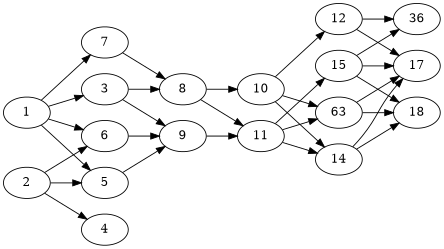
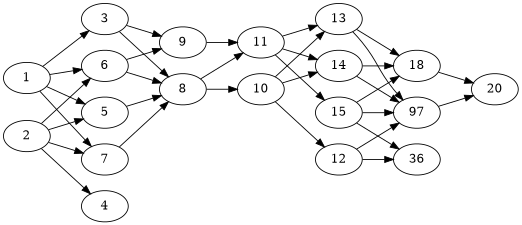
  digraph {
    rankdir=LR
    node [alpha=0.19]
    1 [expect_size=48928768]
    3 [alpha=0.20 expect_size=36462592]
    5 [alpha=0.15 expect_size=11537408]
    6 [alpha=0.01 expect_size=15640576]
    7 [alpha=0.02 expect_size=52406272]
    8 [alpha=0.10 expect_size=12430336]
    9 [alpha=0.11 expect_size=15564800]
    10 [alpha=0.02 expect_size=25260032]
    11 [alpha=0.11 expect_size=46201856]
    2 [alpha=0.08 expect_size=38546432]
    4 [alpha=0.06 expect_size=37611520]
    12 [alpha=0.16 expect_size=44634112]
-   13 [alpha=0.18 expect_size=15275008 label=63]
+   13 [alpha=0.18 expect_size=15275008]
    14 [alpha=0.20 expect_size=14328832]
    15 [alpha=0.06 expect_size=27879424]
    n16 [alpha=0.08 expect_size=14999552 label=36]
-   17 [expect_size=17941504]
+   17 [expect_size=17941504 label=97]
    18 [alpha=0.03 expect_size=22090752]
+   20 [alpha=0.12 expect_size=23794688]
    1 -> 3
    1 -> 5
    1 -> 6
    1 -> 7
    3 -> 8
    3 -> 9
-   5 -> 9
+   5 -> 8
+   6 -> 8
    6 -> 9
    7 -> 8
    8 -> 10
    8 -> 11
    9 -> 11
    10 -> 12
    10 -> 13
    10 -> 14
    11 -> 13
    11 -> 14
    11 -> 15
    2 -> 5
    2 -> 6
+   2 -> 7
    2 -> 4
    12 -> n16
    12 -> 17
    13 -> 17
    13 -> 18
    14 -> 17
    14 -> 18
    15 -> n16
    15 -> 17
    15 -> 18
+   17 -> 20
+   18 -> 20
  }
